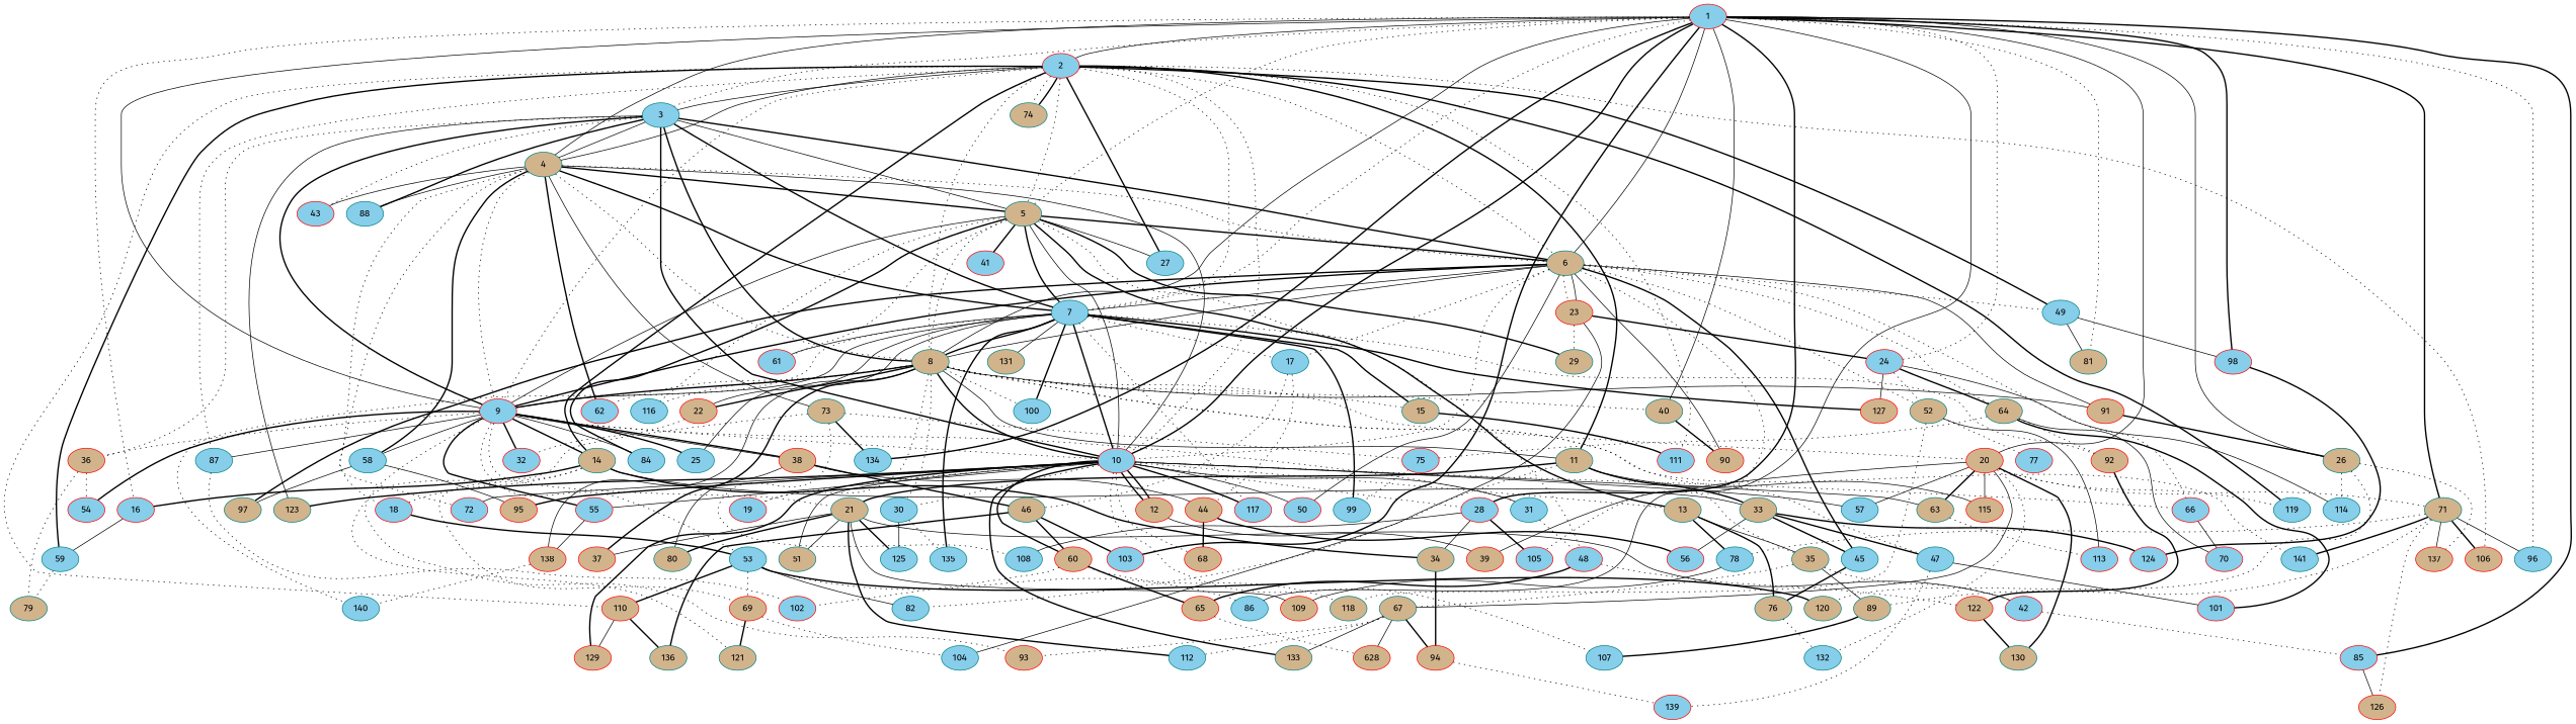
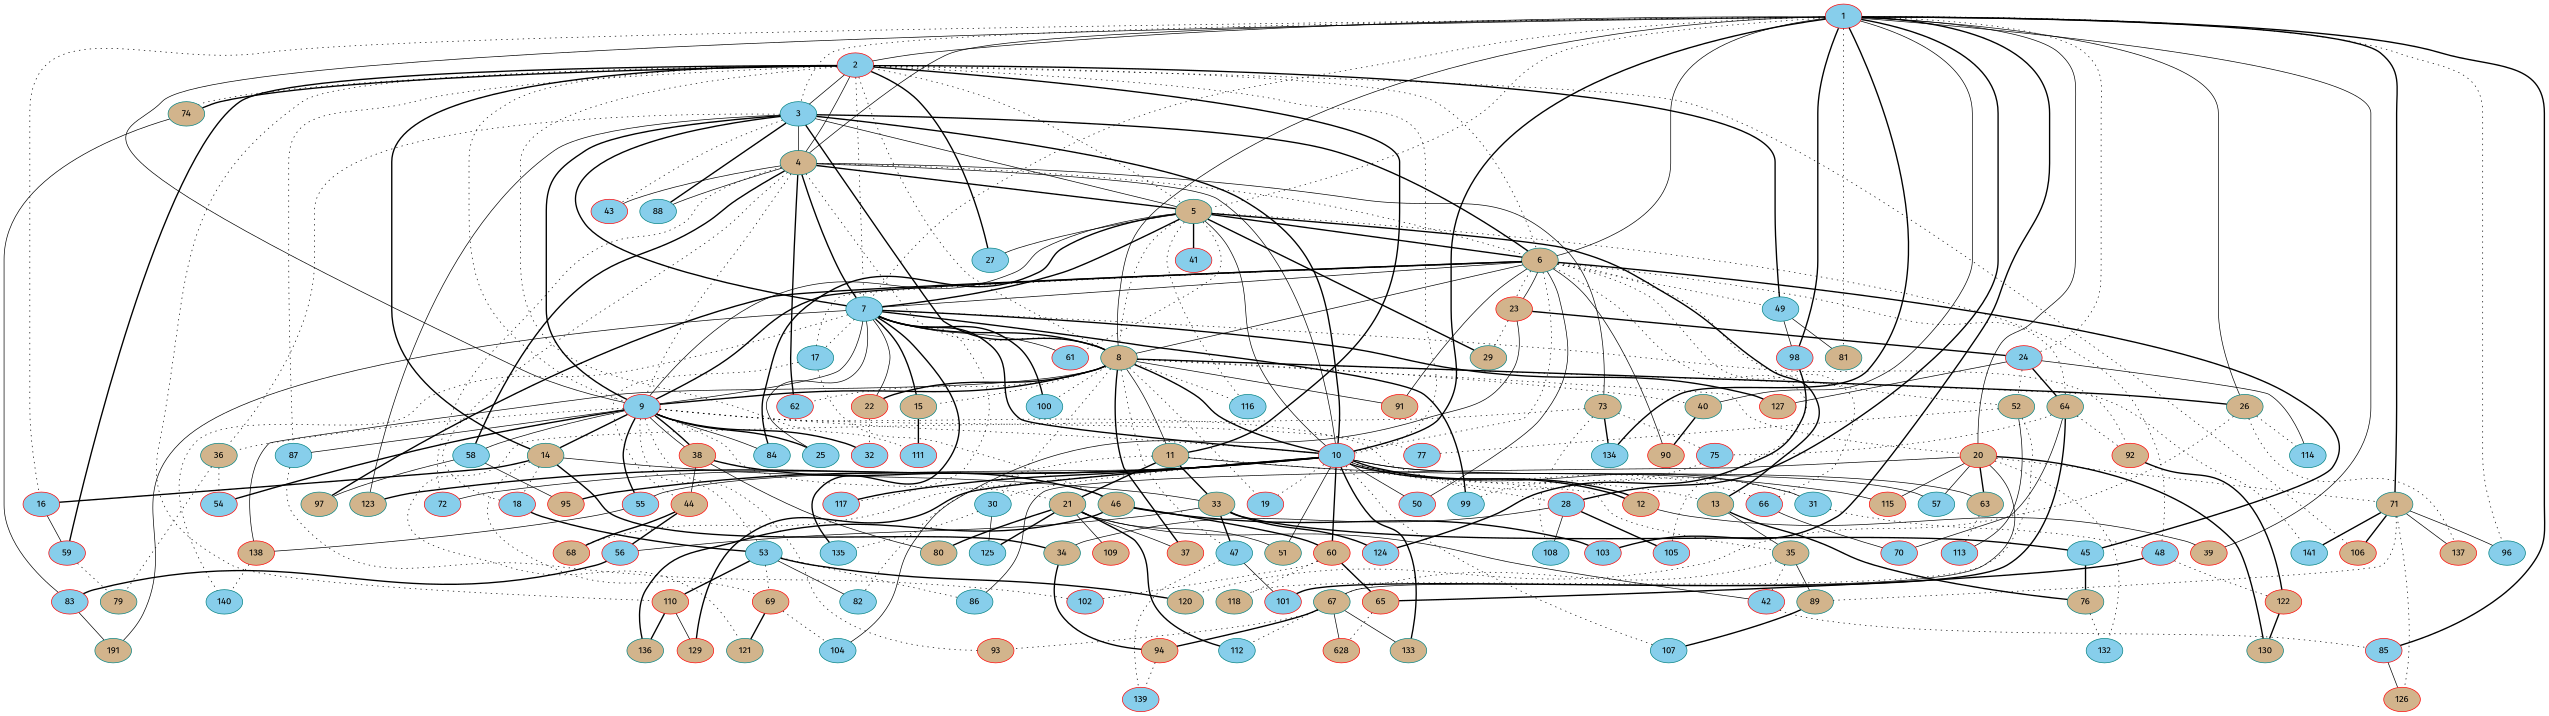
  graph {
    fontname="Fira Sans"
    node [color=teal fillcolor=skyblue fontname="Fira Sans" style=filled]
    edge [fontname="Fira Sans" style=dotted]
    1 [color=red]
    2 [color=red]
    3
    4 [fillcolor=tan]
    5 [fillcolor=tan]
    6 [fillcolor=tan]
    7
    8 [fillcolor=tan]
    9 [color=red]
    10 [color=red]
    16 [color=red]
    20 [color=red fillcolor=tan]
    24 [color=red]
    26 [fillcolor=tan]
    28 [color=red]
    39 [color=red fillcolor=tan]
    40 [fillcolor=tan]
    71 [fillcolor=tan]
    81 [fillcolor=tan]
    85 [color=red]
    96
    98 [color=red]
    103 [color=red]
    134
    11 [fillcolor=tan]
    14 [fillcolor=tan]
    27
    49
-   59
+   59 [color=red]
    74 [fillcolor=tan]
    87
    106 [color=red fillcolor=tan]
    110 [color=red fillcolor=tan]
    111 [color=red]
-   119
-   36 [color=red fillcolor=tan]
+   36 [fillcolor=tan]
    43 [color=red]
    88
    123 [fillcolor=tan]
    18 [color=red]
    58
    62 [color=red]
    72 [color=red]
    73 [fillcolor=tan]
    41 [color=red]
    13 [fillcolor=tan]
    29 [fillcolor=tan]
    48 [color=red]
    61 [color=red]
    84
    116
    17
    23 [color=red fillcolor=tan]
    45
    50 [color=red]
    52 [fillcolor=tan]
    64 [fillcolor=tan]
    66 [color=red]
    90 [color=red fillcolor=tan]
    91 [color=red fillcolor=tan]
    97 [fillcolor=tan]
    105 [color=red]
    15 [fillcolor=tan]
    22 [color=red fillcolor=tan]
    25
    92 [color=red fillcolor=tan]
    99
    100
    117 [color=red]
    127 [color=red fillcolor=tan]
-   131 [fillcolor=tan]
+   131 [fillcolor=tan label=191]
    135
    140
    19 [color=red]
    30
    37 [color=red fillcolor=tan]
    47
    138 [color=red fillcolor=tan]
    141
    21 [fillcolor=tan]
    31
    32 [color=red]
    38 [color=red fillcolor=tan]
    53
    54 [color=red]
    55 [color=red]
    77 [color=red]
    93 [color=red fillcolor=tan]
    12 [color=red fillcolor=tan]
    51 [fillcolor=tan]
    57
    60 [color=red fillcolor=tan]
    63 [fillcolor=tan]
    68 [color=red fillcolor=tan]
    95 [color=red fillcolor=tan]
    107
    129 [color=red fillcolor=tan]
    133 [fillcolor=tan]
    115 [color=red fillcolor=tan]
    67 [fillcolor=tan]
    86
    130 [fillcolor=tan]
    132
    114
    120 [fillcolor=tan]
    137 [color=red fillcolor=tan]
    34 [fillcolor=tan]
    108
-   78
    89 [fillcolor=tan]
    126 [color=red fillcolor=tan]
    124 [color=red]
    33 [fillcolor=tan]
    35 [fillcolor=tan]
    82
    69 [color=red fillcolor=tan]
    79 [fillcolor=tan]
+   83 [color=red]
    102 [color=red]
    136 [fillcolor=tan]
    75 [color=red]
    121 [fillcolor=tan]
    76 [fillcolor=tan]
    65 [color=red fillcolor=tan]
    122 [color=red fillcolor=tan]
    44 [color=red fillcolor=tan]
    46 [fillcolor=tan]
    104
    113 [color=red]
    118 [fillcolor=tan]
    101 [color=red]
    70 [color=red]
    125
    139 [color=red]
    42 [color=red]
    80 [fillcolor=tan]
    109 [color=red fillcolor=tan]
    112
    56 [color=red]
    94 [color=red fillcolor=tan]
    n141 [color=red fillcolor=tan label=628]
    1 -- 2 [style=solid]
    1 -- 3
    1 -- 4 [style=solid]
    1 -- 5
    1 -- 6 [style=solid]
    1 -- 7
    1 -- 8 [style=solid]
    1 -- 9 [style=solid]
    1 -- 10 [style=bold]
    1 -- 16
    1 -- 20 [style=solid]
    1 -- 24
    1 -- 26 [style=solid]
    1 -- 28 [style=bold]
    1 -- 39 [style=solid]
    1 -- 40 [style=solid]
    1 -- 71 [style=bold]
    1 -- 81
    1 -- 85 [style=bold]
    1 -- 96
    1 -- 98 [style=bold]
    1 -- 103 [style=bold]
    1 -- 134 [style=bold]
    2 -- 3 [style=solid]
    2 -- 4 [style=solid]
    2 -- 5
    2 -- 6
    2 -- 7
    2 -- 8
    2 -- 9
    2 -- 10
    2 -- 11 [style=bold]
    2 -- 14 [style=bold]
    2 -- 27 [style=bold]
    2 -- 49 [style=bold]
    2 -- 59 [style=bold]
    2 -- 74
    2 -- 74 [style=bold]
    2 -- 87
    2 -- 106
    2 -- 110
    2 -- 111
-   2 -- 119 [style=bold]
    3 -- 4 [style=solid]
    3 -- 5 [style=solid]
    3 -- 6 [style=bold]
    3 -- 7 [style=bold]
    3 -- 8 [style=bold]
    3 -- 9 [style=bold]
    3 -- 10 [style=bold]
    3 -- 36
    3 -- 43
    3 -- 88 [style=bold]
    3 -- 123 [style=solid]
    4 -- 5 [style=bold]
    4 -- 6
    4 -- 7 [style=bold]
    4 -- 8
    4 -- 9
    4 -- 10 [style=solid]
    4 -- 43 [style=solid]
    4 -- 88 [style=solid]
    4 -- 18
    4 -- 58 [style=bold]
    4 -- 62 [style=bold]
    4 -- 72
    4 -- 73 [style=solid]
    5 -- 6 [style=bold]
    5 -- 7 [style=bold]
    5 -- 8
    5 -- 9 [style=solid]
    5 -- 10 [style=solid]
    5 -- 27 [style=solid]
    5 -- 41 [style=bold]
    5 -- 13 [style=bold]
    5 -- 29 [style=bold]
    5 -- 48
    5 -- 61
    5 -- 84 [style=bold]
    5 -- 116
    6 -- 7 [style=solid]
    6 -- 8 [style=solid]
    6 -- 9 [style=bold]
    6 -- 10
    6 -- 49
    6 -- 17
    6 -- 23
    6 -- 23 [style=solid]
    6 -- 45 [style=bold]
    6 -- 50 [style=solid]
    6 -- 52
    6 -- 64
    6 -- 66
    6 -- 90 [style=solid]
    6 -- 91 [style=solid]
    6 -- 97 [style=bold]
    6 -- 105
    7 -- 8 [style=bold]
    7 -- 9 [style=solid]
    7 -- 10 [style=bold]
    7 -- 61 [style=solid]
    7 -- 17
    7 -- 15 [style=bold]
    7 -- 22 [style=solid]
    7 -- 25 [style=solid]
    7 -- 92
    7 -- 99 [style=bold]
    7 -- 100 [style=bold]
    7 -- 117
    7 -- 127 [style=bold]
    7 -- 131 [style=solid]
    7 -- 135 [style=bold]
    7 -- 140
    8 -- 9 [style=bold]
    8 -- 10 [style=bold]
    8 -- 20
-   91 -- 26 [style=bold]
+   8 -- 26 [style=bold]
    8 -- 40
    8 -- 11 [style=solid]
    8 -- 62
    8 -- 116
    8 -- 91 [style=solid]
    8 -- 15
    8 -- 22 [style=bold]
    8 -- 100
    8 -- 19
    8 -- 30
    8 -- 37 [style=bold]
    8 -- 47
    8 -- 138 [style=solid]
    8 -- 141
    9 -- 10
    9 -- 14 [style=bold]
    9 -- 87 [style=solid]
    9 -- 36
    9 -- 58 [style=solid]
    9 -- 84 [style=solid]
    9 -- 25 [style=bold]
    9 -- 21
    9 -- 31
    9 -- 32 [style=bold]
    9 -- 38 [style=solid]
    9 -- 38 [style=bold]
    9 -- 53
    9 -- 54 [style=bold]
    9 -- 55 [style=bold]
+   9 -- 77
    9 -- 93
    10 -- 28
    10 -- 123 [style=bold]
    10 -- 72 [style=solid]
    10 -- 13
    10 -- 50 [style=solid]
    10 -- 66
    10 -- 117 [style=bold]
    10 -- 19
    10 -- 30
    10 -- 31 [style=solid]
    10 -- 55 [style=solid]
    10 -- 12 [style=bold]
    10 -- 12 [style=bold]
    10 -- 51 [style=solid]
    10 -- 57 [style=solid]
    10 -- 60 [style=bold]
    10 -- 63 [style=solid]
    10 -- 68
    10 -- 95 [style=bold]
    10 -- 107
    10 -- 129 [style=bold]
    10 -- 133 [style=bold]
    16 -- 59 [style=solid]
    20 -- 71
-   20 -- 119
    20 -- 57 [style=solid]
    20 -- 63 [style=bold]
    20 -- 115 [style=solid]
    20 -- 67 [style=solid]
    20 -- 86 [style=solid]
    20 -- 130 [style=bold]
    20 -- 132
    24 -- 52
    24 -- 64 [style=bold]
    24 -- 127 [style=solid]
    24 -- 114 [style=solid]
    26 -- 114
    26 -- 120
    26 -- 137
    28 -- 105 [style=bold]
    28 -- 34 [style=solid]
    28 -- 108 [style=solid]
    40 -- 90 [style=bold]
    71 -- 96 [style=solid]
    71 -- 106 [style=bold]
    71 -- 141 [style=bold]
    71 -- 137 [style=solid]
-   71 -- 78
    71 -- 89
    71 -- 126
    85 -- 126 [style=solid]
    98 -- 124 [style=bold]
    11 -- 21 [style=bold]
    11 -- 115 [style=solid]
    11 -- 33 [style=bold]
    11 -- 35
    11 -- 82
    14 -- 16 [style=bold]
    14 -- 18
    14 -- 34 [style=bold]
    14 -- 33 [style=solid]
    14 -- 69
    49 -- 81 [style=solid]
    49 -- 98 [style=solid]
    59 -- 79
+   74 -- 83 [style=solid]
    87 -- 102
    110 -- 129 [style=solid]
    110 -- 136 [style=bold]
    36 -- 54
    36 -- 79
    18 -- 53 [style=bold]
    58 -- 97 [style=solid]
    58 -- 95 [style=solid]
    73 -- 134 [style=bold]
    73 -- 108
    73 -- 75
    73 -- 121
-   13 -- 78 [style=bold]
    13 -- 35 [style=solid]
    13 -- 76 [style=bold]
    48 -- 65 [style=bold]
    48 -- 122
    17 -- 44
    17 -- 46
    23 -- 24 [style=bold]
    23 -- 29
    23 -- 104 [style=solid]
    45 -- 76 [style=bold]
    52 -- 77
    52 -- 113 [style=solid]
    52 -- 118
    64 -- 92
    64 -- 75
    64 -- 101 [style=bold]
    64 -- 70 [style=solid]
    66 -- 70 [style=solid]
    15 -- 111 [style=bold]
    22 -- 32
    92 -- 122 [style=bold]
    30 -- 135
    30 -- 125 [style=solid]
    47 -- 101 [style=solid]
    47 -- 139
    138 -- 140
    21 -- 37 [style=solid]
    21 -- 51 [style=solid]
    21 -- 125 [style=bold]
    21 -- 42 [style=solid]
    21 -- 80 [style=bold]
    21 -- 109 [style=solid]
    21 -- 112 [style=bold]
    31 -- 48
    38 -- 44 [style=solid]
    38 -- 46 [style=bold]
    38 -- 80 [style=solid]
    53 -- 110 [style=bold]
    53 -- 86
    53 -- 120 [style=bold]
    53 -- 82 [style=solid]
    53 -- 69
    55 -- 138 [style=solid]
    12 -- 39 [style=solid]
    60 -- 102
    60 -- 65 [style=bold]
    60 -- 118
    63 -- 113
    67 -- 93
    67 -- 133 [style=solid]
    67 -- 112
    67 -- 94 [style=bold]
    67 -- n141 [style=solid]
    34 -- 94 [style=bold]
-   78 -- 109 [style=solid]
    89 -- 107 [style=bold]
    33 -- 45 [style=bold]
    33 -- 47 [style=bold]
    33 -- 124 [style=bold]
    33 -- 56 [style=solid]
    35 -- 67
    35 -- 89 [style=solid]
    35 -- 42
    69 -- 121 [style=bold]
    69 -- 104
+   83 -- 131 [style=solid]
    75 -- 99
    76 -- 132
    65 -- n141
    122 -- 130 [style=bold]
    44 -- 68 [style=bold]
    44 -- 56 [style=bold]
    46 -- 103 [style=bold]
    46 -- 60 [style=bold]
    46 -- 136 [style=bold]
    42 -- 85
+   56 -- 83 [style=bold]
    94 -- 139
  }
